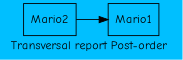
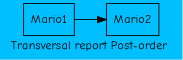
  digraph {
    bgcolor=deepskyblue
    label="Transversal report Post-order "
    rankdir=LR
    fontname="Comic Neue"
    node [shape=box fontname="Comic Neue"]
    n1 [label=Mario2]
    n2 [label=Mario1]
-   n1 -> n2 [fontname="Comic Neue"]
+   n2 -> n1 [fontname="Comic Neue"]
  }
